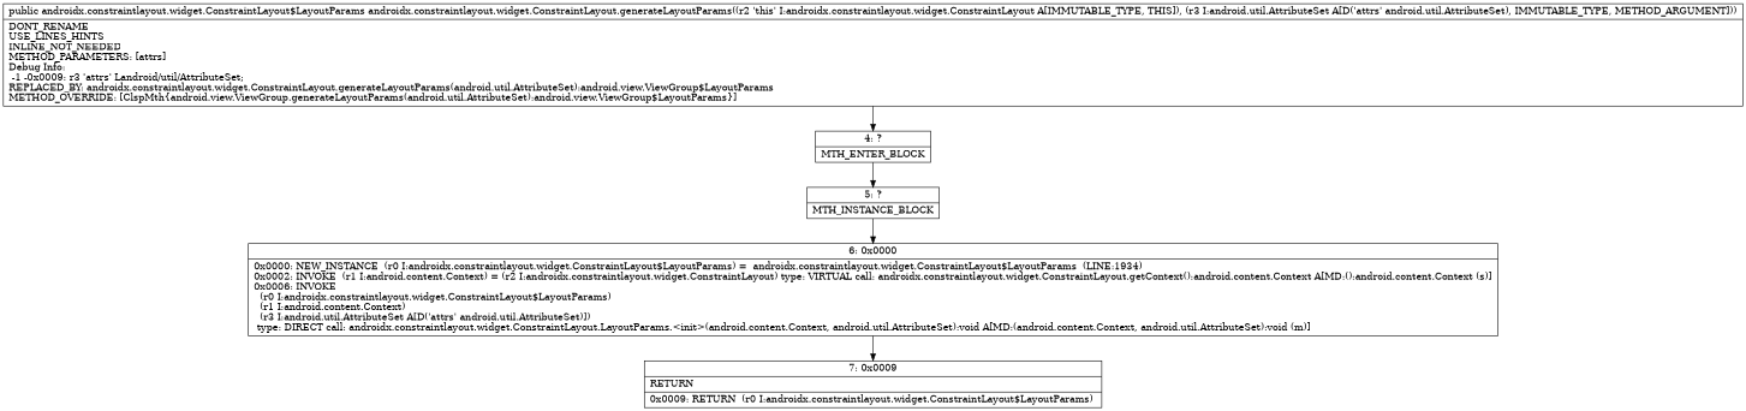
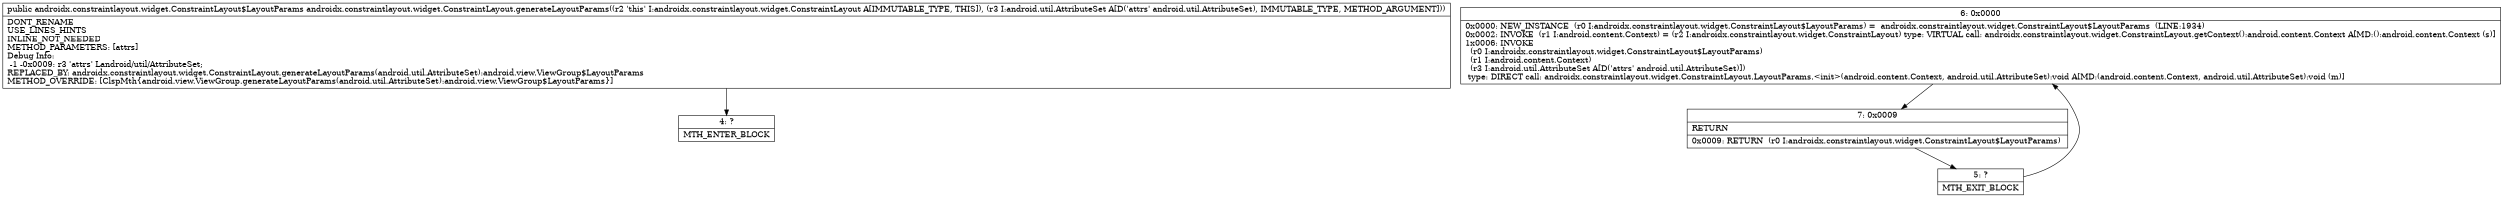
  digraph {
    node [shape=record]
    n1 [label="{4\:\ ?|MTH_ENTER_BLOCK\l}"]
-   n2 [label="{6\:\ 0x0000|0x0000: NEW_INSTANCE  (r0 I:androidx.constraintlayout.widget.ConstraintLayout$LayoutParams) =  androidx.constraintlayout.widget.ConstraintLayout$LayoutParams  (LINE:1934)\l0x0002: INVOKE  (r1 I:android.content.Context) = (r2 I:androidx.constraintlayout.widget.ConstraintLayout) type: VIRTUAL call: androidx.constraintlayout.widget.ConstraintLayout.getContext():android.content.Context A[MD:():android.content.Context (s)]\l0x0006: INVOKE  \l  (r0 I:androidx.constraintlayout.widget.ConstraintLayout$LayoutParams)\l  (r1 I:android.content.Context)\l  (r3 I:android.util.AttributeSet A[D('attrs' android.util.AttributeSet)])\l type: DIRECT call: androidx.constraintlayout.widget.ConstraintLayout.LayoutParams.\<init\>(android.content.Context, android.util.AttributeSet):void A[MD:(android.content.Context, android.util.AttributeSet):void (m)]\l}"]
+   n2 [label="{6\:\ 0x0000|0x0000: NEW_INSTANCE  (r0 I:androidx.constraintlayout.widget.ConstraintLayout$LayoutParams) =  androidx.constraintlayout.widget.ConstraintLayout$LayoutParams  (LINE:1934)\l0x0002: INVOKE  (r1 I:android.content.Context) = (r2 I:androidx.constraintlayout.widget.ConstraintLayout) type: VIRTUAL call: androidx.constraintlayout.widget.ConstraintLayout.getContext():android.content.Context A[MD:():android.content.Context (s)]\l1x0006: INVOKE  \l  (r0 I:androidx.constraintlayout.widget.ConstraintLayout$LayoutParams)\l  (r1 I:android.content.Context)\l  (r3 I:android.util.AttributeSet A[D('attrs' android.util.AttributeSet)])\l type: DIRECT call: androidx.constraintlayout.widget.ConstraintLayout.LayoutParams.\<init\>(android.content.Context, android.util.AttributeSet):void A[MD:(android.content.Context, android.util.AttributeSet):void (m)]\l}"]
    n3 [label="{7\:\ 0x0009|RETURN\l|0x0009: RETURN  (r0 I:androidx.constraintlayout.widget.ConstraintLayout$LayoutParams) \l}"]
-   n4 [label="{5\:\ ?|MTH_INSTANCE_BLOCK\l}"]
+   n4 [label="{5\:\ ?|MTH_EXIT_BLOCK\l}"]
    n5 [label="{public androidx.constraintlayout.widget.ConstraintLayout$LayoutParams androidx.constraintlayout.widget.ConstraintLayout.generateLayoutParams((r2 'this' I:androidx.constraintlayout.widget.ConstraintLayout A[IMMUTABLE_TYPE, THIS]), (r3 I:android.util.AttributeSet A[D('attrs' android.util.AttributeSet), IMMUTABLE_TYPE, METHOD_ARGUMENT]))  | DONT_RENAME\lUSE_LINES_HINTS\lINLINE_NOT_NEEDED\lMETHOD_PARAMETERS: [attrs]\lDebug Info:\l  \-1 \-0x0009: r3 'attrs' Landroid\/util\/AttributeSet;\lREPLACED_BY: androidx.constraintlayout.widget.ConstraintLayout.generateLayoutParams(android.util.AttributeSet):android.view.ViewGroup$LayoutParams\lMETHOD_OVERRIDE: [ClspMth\{android.view.ViewGroup.generateLayoutParams(android.util.AttributeSet):android.view.ViewGroup$LayoutParams\}]\l}"]
    n2 -> n3
-   n1 -> n4
+   n3 -> n4
    n4 -> n2
    n5 -> n1
  }
